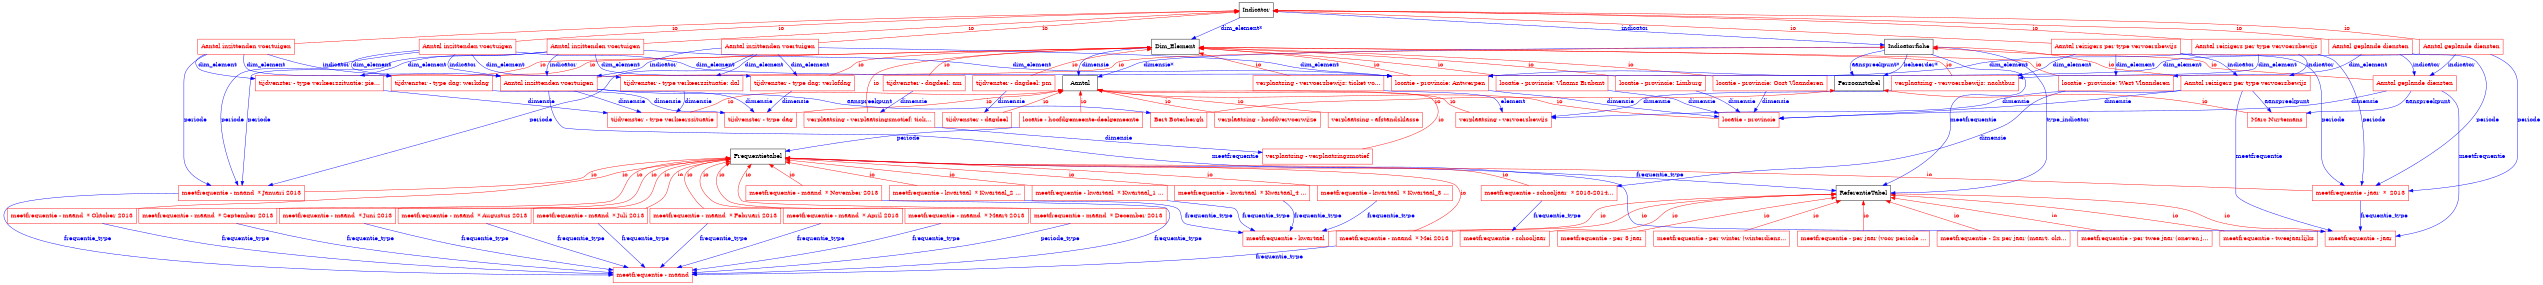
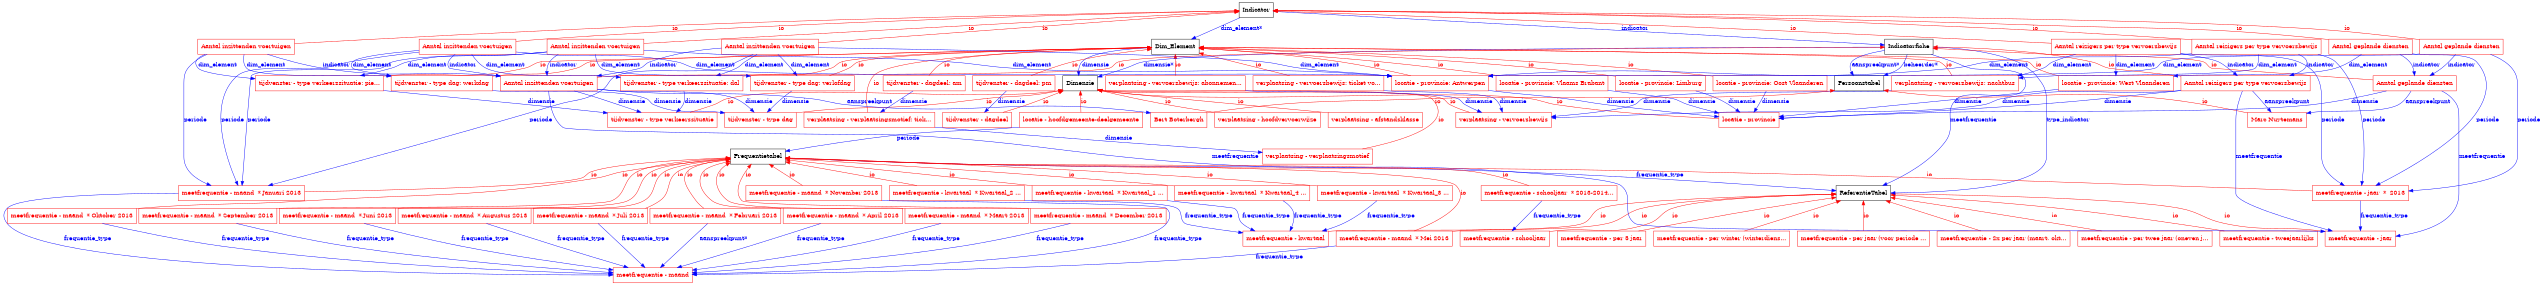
  digraph {
    node [color="0.0,1.0,1.0" fontcolor="0.0,1.0,1.0" shape=box]
    edge [color="0.6666667,1.0,1.0" fontcolor="0.6666667,1.0,1.0" style=filled]
    n1 [height=0.5 label="tijdvenster - type dag: werkdag" width=2.6111]
    n2 [height=0.5 label="tijdvenster - type dag" width=1.8611]
    n3 [color="0.0,0.0,0.0" fontcolor="0.0,0.0,0.0" height=0.5 label=Dim_Element width=1.2778]
    n4 [height=0.5 label="tijdvenster - type dag: verlofdag" width=2.6736]
    n5 [height=0.5 label="locatie - provincie: Limburg" width=2.3611]
    n6 [height=0.5 label="locatie - provincie: Vlaams Brabant" width=2.9444]
    n7 [height=0.5 label="locatie - provincie: Antwerpen" width=2.5556]
    n8 [height=0.5 label="tijdvenster - type verkeerssituatie: dal" width=3.0625]
-   n9 [color="0.0,0.0,0.0" fontcolor="0.0,0.0,0.0" height=0.5 label=Aantal width=0.94444]
+   n9 [color="0.0,0.0,0.0" fontcolor="0.0,0.0,0.0" height=0.5 label=Dimensie width=0.94444]
    n10 [height=0.5 label="tijdvenster - type verkeerssituatie: pie..." width=3.2292]
    n11 [height=0.5 label="verplaatsing - vervoersbewijs: nachtbus" width=3.2569]
    n12 [height=0.5 label="verplaatsing - vervoersbewijs: ticket vo..." width=3.3889]
    n13 [height=0.5 label="verplaatsing - verplaatsingsmotief: tick..." width=3.3333]
+   n14 [height=0.5 label="verplaatsing - vervoersbewijs: abonnemen..." width=3.6111]
    n15 [height=0.5 label="locatie - provincie: West Vlaanderen" width=3.0278]
    n16 [height=0.5 label="locatie - provincie: Oost Vlaanderen" width=3.0069]
    n17 [height=0.5 label="tijdvenster - dagdeel: am" width=2.1111]
    n18 [height=0.5 label="tijdvenster - dagdeel: pm" width=2.1181]
    n19 [height=0.5 label="locatie - provincie" width=1.6111]
    n20 [height=0.5 label="tijdvenster - type verkeerssituatie" width=2.75]
    n21 [height=0.5 label="verplaatsing - vervoersbewijs" width=2.4722]
    n22 [height=0.5 label="verplaatsing - verplaatsingsmotief" width=2.8056]
    n23 [height=0.5 label="verplaatsing - hoofdvervoerwijze" width=2.75]
    n24 [height=0.5 label="verplaatsing - afstandsklasse" width=2.4236]
    n25 [height=0.5 label="tijdvenster - dagdeel" width=1.7778]
    n26 [height=0.5 label="locatie - hoofdgemeente-deelgemeente" width=3.1736]
    n27 [height=0.5 label="meetfrequentie - schooljaar" width=2.3125]
    n28 [color="0.0,0.0,0.0" fontcolor="0.0,0.0,0.0" height=0.5 label=ReferentieTabel width=1.4444]
    n29 [height=0.5 label="meetfrequentie - kwartaal" width=2.1458]
    n30 [height=0.5 label="meetfrequentie - jaar" width=1.7847]
    n31 [height=0.5 label="meetfrequentie - per jaar (voor periode ..." width=3.4167]
    n32 [height=0.5 label="meetfrequentie - 2x per jaar (maart, okt..." width=3.3889]
    n33 [height=0.5 label="meetfrequentie - per twee jaar (oneven j..." width=3.4167]
    n34 [height=0.5 label="meetfrequentie - tweejaarlijks" width=2.4444]
    n35 [height=0.5 label="meetfrequentie - per 5 jaar" width=2.2292]
    n36 [height=0.5 label="meetfrequentie - per winter (winterdiens..." width=3.4444]
    n37 [height=0.5 label="meetfrequentie - maand  * Mei 2013" width=3]
    n38 [height=0.5 label="meetfrequentie - maand" width=2.0278]
    n39 [color="0.0,0.0,0.0" fontcolor="0.0,0.0,0.0" height=0.5 label=Persoonstabel width=1.3125]
    n40 [height=0.5 label="Marc Nuytemans" width=1.5556]
    n41 [height=0.5 label="Bert Boterbergh" width=1.4722]
    n42 [height=0.5 label="Aantal inzittenden voertuigen" width=2.4444]
    n43 [height=0.5 label="Aantal inzittenden voertuigen" width=2.4444]
    n44 [height=0.5 label="meetfrequentie - maand  * Januari 2013" width=3.2292]
    n45 [color="0.0,0.0,0.0" fontcolor="0.0,0.0,0.0" height=0.5 label=Indicator width=0.92361]
    n46 [color="0.0,0.0,0.0" fontcolor="0.0,0.0,0.0" height=0.5 label=Indicatorfiche width=1.3056]
    n47 [height=0.5 label="Aantal inzittenden voertuigen" width=2.4444]
    n48 [height=0.5 label="Aantal inzittenden voertuigen" width=2.4444]
    n49 [height=0.5 label="Aantal inzittenden voertuigen" width=2.4444]
    n50 [height=0.5 label="Aantal reizigers per type vervoersbewijs" width=3.3056]
    n51 [height=0.5 label="Aantal reizigers per type vervoersbewijs" width=3.3056]
    n52 [height=0.5 label="Aantal geplande diensten" width=2.1458]
    n53 [height=0.5 label="Aantal geplande diensten" width=2.1458]
    n54 [height=0.5 label="Aantal geplande diensten" width=2.1458]
    n55 [height=0.5 label="Aantal reizigers per type vervoersbewijs" width=3.3056]
    n56 [color="0.0,0.0,0.0" fontcolor="0.0,0.0,0.0" height=0.5 label=Frequentietabel width=1.3958]
    n57 [height=0.5 label="meetfrequentie - jaar  *  2013" width=2.4722]
    n58 [height=0.5 label="meetfrequentie - schooljaar  * 2013-2014..." width=3.5278]
    n59 [height=0.5 label="meetfrequentie - kwartaal  * Kwartaal_4 ..." width=3.4792]
    n60 [height=0.5 label="meetfrequentie - kwartaal  * Kwartaal_3 ..." width=3.4792]
    n61 [height=0.5 label="meetfrequentie - kwartaal  * Kwartaal_2 ..." width=3.4792]
    n62 [height=0.5 label="meetfrequentie - kwartaal  * Kwartaal_1 ..." width=3.4792]
    n63 [height=0.5 label="meetfrequentie - maand  * Oktober 2013" width=3.3611]
    n64 [height=0.5 label="meetfrequentie - maand  * September 2013" width=3.5347]
    n65 [height=0.5 label="meetfrequentie - maand  * Juni 2013" width=3.0069]
    n66 [height=0.5 label="meetfrequentie - maand  * Augustus 2013" width=3.4444]
    n67 [height=0.5 label="meetfrequentie - maand  * Juli 2013" width=2.9514]
    n68 [height=0.5 label="meetfrequentie - maand  * Februari 2013" width=3.3611]
    n69 [height=0.5 label="meetfrequentie - maand  * April 2013" width=3.0903]
    n70 [height=0.5 label="meetfrequentie - maand  * Maart 2013" width=3.1458]
    n71 [height=0.5 label="meetfrequentie - maand  * December 2013" width=3.5]
    n72 [height=0.5 label="meetfrequentie - maand  * November 2013" width=3.5278]
    n1 -> n2 [label=dimensie]
    n3 -> n1 [color="0.0,1.0,1.0" dir=back fontcolor="0.0,1.0,1.0" label=io style=""]
    n3 -> n4 [color="0.0,1.0,1.0" dir=back fontcolor="0.0,1.0,1.0" label=io style=""]
    n3 -> n5 [color="0.0,1.0,1.0" dir=back fontcolor="0.0,1.0,1.0" label=io style=""]
    n3 -> n6 [color="0.0,1.0,1.0" dir=back fontcolor="0.0,1.0,1.0" label=io style=""]
    n3 -> n7 [color="0.0,1.0,1.0" dir=back fontcolor="0.0,1.0,1.0" label=io style=""]
+   n3 -> n8 [color="0.0,1.0,1.0" dir=back fontcolor="0.0,1.0,1.0" label=io style=""]
    n3 -> n9 [label=dimensie]
    n3 -> n10 [color="0.0,1.0,1.0" dir=back fontcolor="0.0,1.0,1.0" label=io style=""]
    n3 -> n11 [color="0.0,1.0,1.0" dir=back fontcolor="0.0,1.0,1.0" label=io style=""]
    n3 -> n12 [color="0.0,1.0,1.0" dir=back fontcolor="0.0,1.0,1.0" label=io style=""]
    n3 -> n13 [color="0.0,1.0,1.0" dir=back fontcolor="0.0,1.0,1.0" label=io style=""]
+   n3 -> n14 [color="0.0,1.0,1.0" dir=back fontcolor="0.0,1.0,1.0" label=io style=""]
    n3 -> n15 [color="0.0,1.0,1.0" dir=back fontcolor="0.0,1.0,1.0" label=io style=""]
    n3 -> n16 [color="0.0,1.0,1.0" dir=back fontcolor="0.0,1.0,1.0" label=io style=""]
    n3 -> n17 [color="0.0,1.0,1.0" dir=back fontcolor="0.0,1.0,1.0" label=io style=""]
    n3 -> n18 [color="0.0,1.0,1.0" dir=back fontcolor="0.0,1.0,1.0" label=io style=""]
    n4 -> n2 [label=dimensie]
    n5 -> n19 [label=dimensie]
    n6 -> n19 [label=dimensie]
    n7 -> n19 [label=dimensie]
    n8 -> n20 [label=dimensie style=solid]
    n9 -> n2 [color="0.0,1.0,1.0" dir=back fontcolor="0.0,1.0,1.0" label=io style=""]
    n9 -> n19 [color="0.0,1.0,1.0" dir=back fontcolor="0.0,1.0,1.0" label=io style=""]
    n9 -> n20 [color="0.0,1.0,1.0" dir=back fontcolor="0.0,1.0,1.0" label=io style=""]
    n9 -> n21 [color="0.0,1.0,1.0" dir=back fontcolor="0.0,1.0,1.0" label=io style=""]
    n9 -> n22 [color="0.0,1.0,1.0" dir=back fontcolor="0.0,1.0,1.0" label=io style=""]
    n9 -> n23 [color="0.0,1.0,1.0" dir=back fontcolor="0.0,1.0,1.0" label=io style=""]
    n9 -> n24 [color="0.0,1.0,1.0" dir=back fontcolor="0.0,1.0,1.0" label=io style=""]
    n9 -> n25 [color="0.0,1.0,1.0" dir=back fontcolor="0.0,1.0,1.0" label=io style=""]
    n9 -> n26 [color="0.0,1.0,1.0" dir=back fontcolor="0.0,1.0,1.0" label=io style=""]
    n10 -> n20 [label=dimensie]
    n11 -> n21 [label=dimensie]
-   n12 -> n21 [label=element]
+   n12 -> n21 [label=dimensie]
    n13 -> n22 [label=dimensie]
-   n15 -> n58 [label=dimensie]
+   n14 -> n21 [label=dimensie]
+   n15 -> n19 [label=dimensie]
    n16 -> n19 [label=dimensie]
    n17 -> n13 [label=dimensie]
    n18 -> n25 [label=dimensie]
    n26 -> n56 [label=periode]
    n28 -> n27 [color="0.0,1.0,1.0" dir=back fontcolor="0.0,1.0,1.0" label=io style=""]
    n28 -> n29 [color="0.0,1.0,1.0" dir=back fontcolor="0.0,1.0,1.0" label=io style=""]
    n28 -> n30 [color="0.0,1.0,1.0" dir=back fontcolor="0.0,1.0,1.0" label=io style=""]
    n28 -> n31 [color="0.0,1.0,1.0" dir=back fontcolor="0.0,1.0,1.0" label=io style=""]
    n28 -> n32 [color="0.0,1.0,1.0" dir=back fontcolor="0.0,1.0,1.0" label=io style=""]
    n28 -> n33 [color="0.0,1.0,1.0" dir=back fontcolor="0.0,1.0,1.0" label=io style=""]
    n28 -> n34 [color="0.0,1.0,1.0" dir=back fontcolor="0.0,1.0,1.0" label=io style=""]
    n28 -> n35 [color="0.0,1.0,1.0" dir=back fontcolor="0.0,1.0,1.0" label=io style=""]
    n28 -> n36 [color="0.0,1.0,1.0" dir=back fontcolor="0.0,1.0,1.0" label=io style=""]
    n28 -> n37 [color="0.0,1.0,1.0" dir=back fontcolor="0.0,1.0,1.0" label=io style=""]
    n37 -> n38 [label=frequentie_type]
    n39 -> n40 [color="0.0,1.0,1.0" dir=back fontcolor="0.0,1.0,1.0" label=io style=""]
    n39 -> n41 [color="0.0,1.0,1.0" dir=back fontcolor="0.0,1.0,1.0" label=io style=""]
    n42 -> n4 [label=dim_element]
    n42 -> n7 [label=dim_element]
    n42 -> n8 [label=dim_element]
    n42 -> n43 [label=indicator]
    n42 -> n44 [label=periode]
    n43 -> n2 [label=dimensie]
    n43 -> n20 [label=dimensie]
    n43 -> n30 [label=meetfrequentie]
    n43 -> n41 [label=aanspreekpunt]
    n44 -> n38 [label=frequentie_type]
    n45 -> n3 [label="dim_element*"]
    n45 -> n42 [color="0.0,1.0,1.0" dir=back fontcolor="0.0,1.0,1.0" label=io style=""]
    n45 -> n46 [label=indicator]
    n45 -> n47 [color="0.0,1.0,1.0" dir=back fontcolor="0.0,1.0,1.0" label=io style=""]
    n45 -> n48 [color="0.0,1.0,1.0" dir=back fontcolor="0.0,1.0,1.0" label=io style=""]
    n45 -> n49 [color="0.0,1.0,1.0" dir=back fontcolor="0.0,1.0,1.0" label=io style=""]
    n45 -> n50 [color="0.0,1.0,1.0" dir=back fontcolor="0.0,1.0,1.0" label=io style=""]
    n45 -> n51 [color="0.0,1.0,1.0" dir=back fontcolor="0.0,1.0,1.0" label=io style=""]
    n45 -> n52 [color="0.0,1.0,1.0" dir=back fontcolor="0.0,1.0,1.0" label=io style=""]
    n45 -> n53 [color="0.0,1.0,1.0" dir=back fontcolor="0.0,1.0,1.0" label=io style=""]
    n46 -> n9 [label="dimensie*"]
    n46 -> n28 [label=type_indicator]
    n46 -> n28 [label=meetfrequentie]
    n46 -> n39 [label="aanspreekpunt*"]
    n46 -> n39 [label="beheerder*"]
    n46 -> n43 [color="0.0,1.0,1.0" dir=back fontcolor="0.0,1.0,1.0" label=io style=""]
    n46 -> n54 [color="0.0,1.0,1.0" dir=back fontcolor="0.0,1.0,1.0" label=io style=""]
    n46 -> n55 [color="0.0,1.0,1.0" dir=back fontcolor="0.0,1.0,1.0" label=io style=""]
    n47 -> n1 [label=dim_element]
    n47 -> n7 [label=dim_element]
    n47 -> n8 [label=dim_element]
    n47 -> n43 [label=indicator]
    n47 -> n44 [label=periode]
    n48 -> n4 [label=dim_element]
    n48 -> n7 [label=dim_element]
    n48 -> n10 [label=dim_element]
    n48 -> n43 [label=indicator]
    n48 -> n44 [label=periode]
    n49 -> n1 [label=dim_element]
    n49 -> n10 [label=dim_element]
    n49 -> n43 [label=indicator]
    n49 -> n44 [label=periode]
    n50 -> n11 [label=dim_element]
    n50 -> n15 [label=dim_element]
    n50 -> n55 [label=indicator]
    n50 -> n57 [label=periode]
    n51 -> n7 [label=dim_element]
    n51 -> n11 [label=dim_element]
    n51 -> n55 [label=indicator]
    n51 -> n57 [label=periode]
    n52 -> n15 [label=dim_element]
    n52 -> n54 [label=indicator]
    n52 -> n57 [label=periode]
    n53 -> n7 [label=dim_element]
    n53 -> n54 [label=indicator]
    n53 -> n57 [label=periode]
    n54 -> n19 [label=dimensie]
    n54 -> n30 [label=meetfrequentie]
    n54 -> n40 [label=aanspreekpunt]
    n55 -> n19 [label=dimensie]
    n55 -> n21 [label=dimensie]
    n55 -> n30 [label=meetfrequentie]
    n55 -> n40 [label=aanspreekpunt]
    n56 -> n28 [label=frequentie_type]
    n56 -> n37 [color="0.0,1.0,1.0" dir=back fontcolor="0.0,1.0,1.0" label=io style=""]
    n56 -> n44 [color="0.0,1.0,1.0" dir=back fontcolor="0.0,1.0,1.0" label=io style=""]
    n56 -> n57 [color="0.0,1.0,1.0" dir=back fontcolor="0.0,1.0,1.0" label=io style=""]
    n56 -> n58 [color="0.0,1.0,1.0" dir=back fontcolor="0.0,1.0,1.0" label=io style=""]
    n56 -> n59 [color="0.0,1.0,1.0" dir=back fontcolor="0.0,1.0,1.0" label=io style=""]
    n56 -> n60 [color="0.0,1.0,1.0" dir=back fontcolor="0.0,1.0,1.0" label=io style=""]
    n56 -> n61 [color="0.0,1.0,1.0" dir=back fontcolor="0.0,1.0,1.0" label=io style=""]
    n56 -> n62 [color="0.0,1.0,1.0" dir=back fontcolor="0.0,1.0,1.0" label=io style=""]
    n56 -> n63 [color="0.0,1.0,1.0" dir=back fontcolor="0.0,1.0,1.0" label=io style=""]
    n56 -> n64 [color="0.0,1.0,1.0" dir=back fontcolor="0.0,1.0,1.0" label=io style=""]
    n56 -> n65 [color="0.0,1.0,1.0" dir=back fontcolor="0.0,1.0,1.0" label=io style=""]
    n56 -> n66 [color="0.0,1.0,1.0" dir=back fontcolor="0.0,1.0,1.0" label=io style=""]
    n56 -> n67 [color="0.0,1.0,1.0" dir=back fontcolor="0.0,1.0,1.0" label=io style=""]
    n56 -> n68 [color="0.0,1.0,1.0" dir=back fontcolor="0.0,1.0,1.0" label=io style=""]
    n56 -> n69 [color="0.0,1.0,1.0" dir=back fontcolor="0.0,1.0,1.0" label=io style=""]
    n56 -> n70 [color="0.0,1.0,1.0" dir=back fontcolor="0.0,1.0,1.0" label=io style=""]
    n56 -> n71 [color="0.0,1.0,1.0" dir=back fontcolor="0.0,1.0,1.0" label=io style=""]
    n56 -> n72 [color="0.0,1.0,1.0" dir=back fontcolor="0.0,1.0,1.0" label=io style=""]
    n57 -> n30 [label=frequentie_type]
    n58 -> n27 [label=frequentie_type]
    n59 -> n29 [label=frequentie_type]
    n60 -> n29 [label=frequentie_type]
    n61 -> n29 [label=frequentie_type]
    n62 -> n29 [label=frequentie_type]
    n63 -> n38 [label=frequentie_type]
    n64 -> n38 [label=frequentie_type]
    n65 -> n38 [label=frequentie_type]
    n66 -> n38 [label=frequentie_type]
    n67 -> n38 [label=frequentie_type]
-   n68 -> n38 [label=frequentie_type]
+   n68 -> n38 [label="aanspreekpunt*"]
    n69 -> n38 [label=frequentie_type]
    n70 -> n38 [label=frequentie_type]
-   n71 -> n38 [label=periode_type]
+   n71 -> n38 [label=frequentie_type]
    n72 -> n38 [label=frequentie_type]
  }
